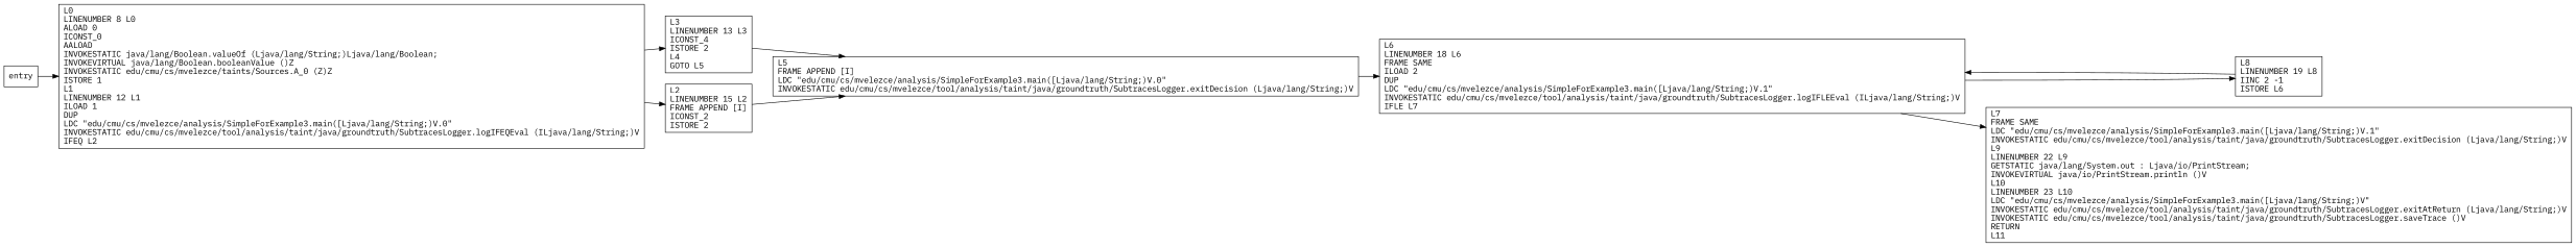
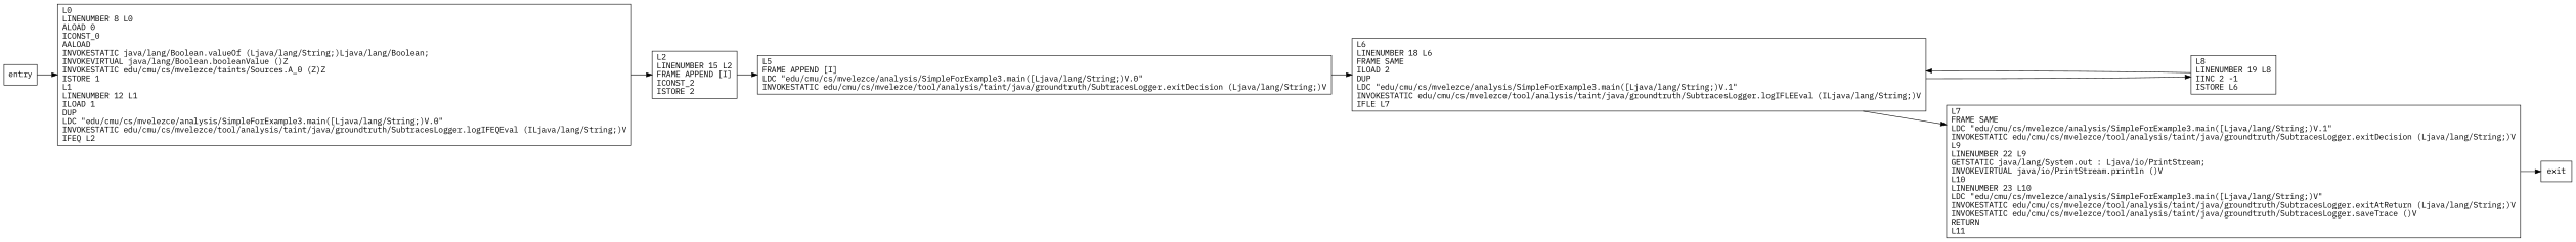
  digraph {
    fontname="IBM Plex Mono"
    rankdir=LR
    node [fontname="IBM Plex Mono" shape=record]
    edge [fontname="IBM Plex Mono"]
-   n1 [label="L3\lLINENUMBER 13 L3\lICONST_4\lISTORE 2\lL4\lGOTO L5\l"]
    n2 [label="L5\lFRAME APPEND [I]\lLDC \"edu/cmu/cs/mvelezce/analysis/SimpleForExample3.main([Ljava/lang/String;)V.0\"\lINVOKESTATIC edu/cmu/cs/mvelezce/tool/analysis/taint/java/groundtruth/SubtracesLogger.exitDecision (Ljava/lang/String;)V\l"]
    n3 [label="L6\lLINENUMBER 18 L6\lFRAME SAME\lILOAD 2\lDUP\lLDC \"edu/cmu/cs/mvelezce/analysis/SimpleForExample3.main([Ljava/lang/String;)V.1\"\lINVOKESTATIC edu/cmu/cs/mvelezce/tool/analysis/taint/java/groundtruth/SubtracesLogger.logIFLEEval (ILjava/lang/String;)V\lIFLE L7\l"]
    n4 [label="L8\lLINENUMBER 19 L8\lIINC 2 -1\lISTORE L6\l"]
    n5 [label="L7\lFRAME SAME\lLDC \"edu/cmu/cs/mvelezce/analysis/SimpleForExample3.main([Ljava/lang/String;)V.1\"\lINVOKESTATIC edu/cmu/cs/mvelezce/tool/analysis/taint/java/groundtruth/SubtracesLogger.exitDecision (Ljava/lang/String;)V\lL9\lLINENUMBER 22 L9\lGETSTATIC java/lang/System.out : Ljava/io/PrintStream;\lINVOKEVIRTUAL java/io/PrintStream.println ()V\lL10\lLINENUMBER 23 L10\lLDC \"edu/cmu/cs/mvelezce/analysis/SimpleForExample3.main([Ljava/lang/String;)V\"\lINVOKESTATIC edu/cmu/cs/mvelezce/tool/analysis/taint/java/groundtruth/SubtracesLogger.exitAtReturn (Ljava/lang/String;)V\lINVOKESTATIC edu/cmu/cs/mvelezce/tool/analysis/taint/java/groundtruth/SubtracesLogger.saveTrace ()V\lRETURN\lL11\l"]
    n6 [label="L0\lLINENUMBER 8 L0\lALOAD 0\lICONST_0\lAALOAD\lINVOKESTATIC java/lang/Boolean.valueOf (Ljava/lang/String;)Ljava/lang/Boolean;\lINVOKEVIRTUAL java/lang/Boolean.booleanValue ()Z\lINVOKESTATIC edu/cmu/cs/mvelezce/taints/Sources.A_0 (Z)Z\lISTORE 1\lL1\lLINENUMBER 12 L1\lILOAD 1\lDUP\lLDC \"edu/cmu/cs/mvelezce/analysis/SimpleForExample3.main([Ljava/lang/String;)V.0\"\lINVOKESTATIC edu/cmu/cs/mvelezce/tool/analysis/taint/java/groundtruth/SubtracesLogger.logIFEQEval (ILjava/lang/String;)V\lIFEQ L2\l"]
    n7 [label="L2\lLINENUMBER 15 L2\lFRAME APPEND [I]\lICONST_2\lISTORE 2\l"]
+   exit
    entry
-   n1 -> n2
    n2 -> n3
    n3 -> n4
    n3 -> n5
    n4 -> n3
-   n6 -> n1
+   n5 -> exit
    n6 -> n7
    n7 -> n2
    entry -> n6
  }
